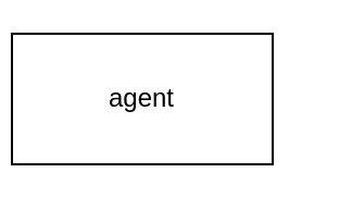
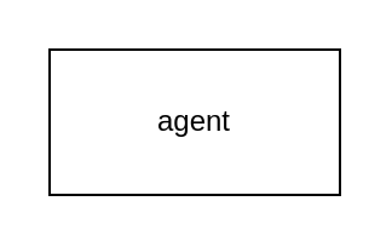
  <mxCell id="0" />
  <mxCell id="1" parent="0" />
- <mxCell id="2" value="agent" style="rounded=0;whiteSpace=wrap;html=1;" vertex="1" parent="1"><mxGeometry x="5" y="15" width="120" height="60" as="geometry" /></mxCell>
+ <mxCell id="2" value="agent" style="rounded=0;whiteSpace=wrap;html=1;" vertex="1" parent="1"><mxGeometry x="20" y="20" width="120" height="60" as="geometry" /></mxCell>
